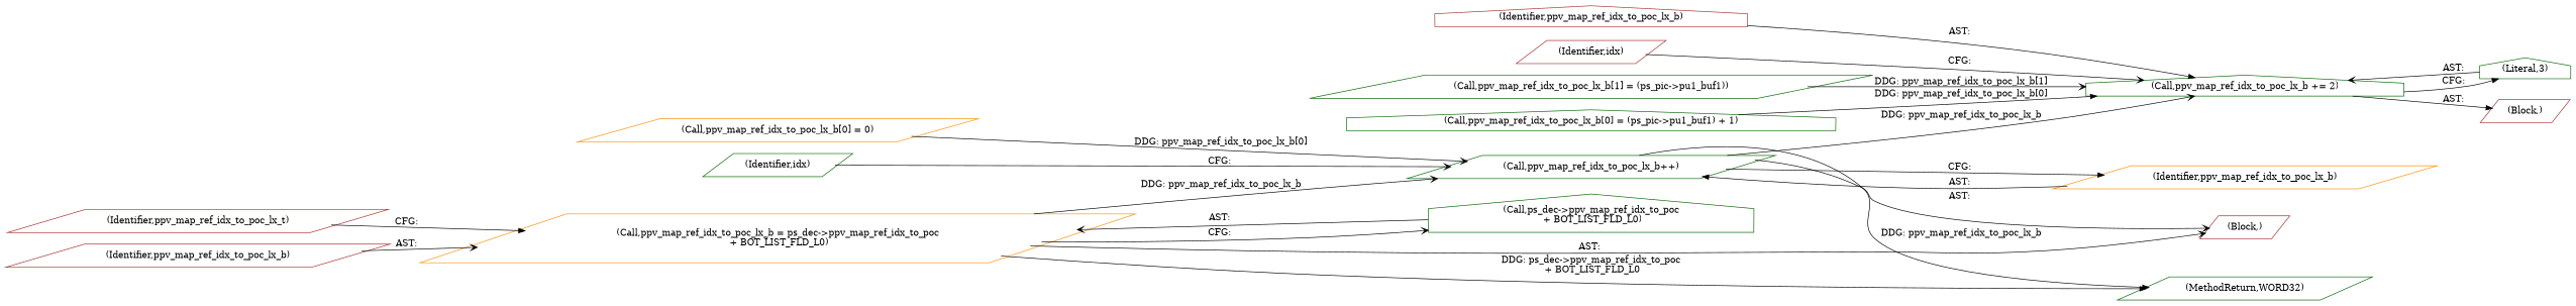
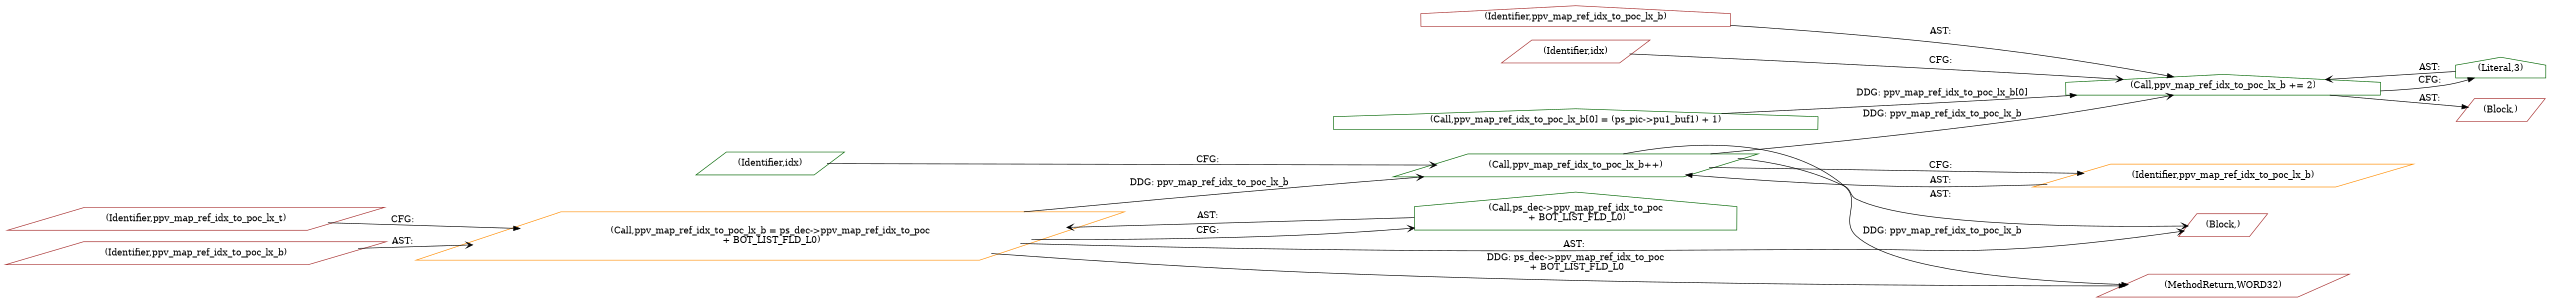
  digraph {
    rankdir=LR
    node [color=darkgreen shape=parallelogram]
    edge [arrowhead=vee]
    n1 [color=darkorange label="(Call,ppv_map_ref_idx_to_poc_lx_b = ps_dec->ppv_map_ref_idx_to_poc\n + BOT_LIST_FLD_L0)"]
    n2 [label="(Call,ppv_map_ref_idx_to_poc_lx_b++)"]
    n3 [color=brown label="(Block,)"]
-   n4 [label="(MethodReturn,WORD32)"]
+   n4 [color=brown label="(MethodReturn,WORD32)"]
    n5 [label="(Call,ps_dec->ppv_map_ref_idx_to_poc\n + BOT_LIST_FLD_L0)" shape=house]
    n6 [label="(Call,ppv_map_ref_idx_to_poc_lx_b += 2)" shape=house]
    n7 [color=darkorange label="(Identifier,ppv_map_ref_idx_to_poc_lx_b)"]
    n8 [label="(Literal,3)" shape=house]
    n9 [color=brown label="(Block,)"]
    n10 [color=brown label="(Identifier,ppv_map_ref_idx_to_poc_lx_t)"]
    n11 [color=brown label="(Identifier,ppv_map_ref_idx_to_poc_lx_b)" shape=house]
    n12 [color=brown label="(Identifier,idx)"]
-   n13 [label="(Call,ppv_map_ref_idx_to_poc_lx_b[1] = (ps_pic->pu1_buf1))"]
    n14 [label="(Call,ppv_map_ref_idx_to_poc_lx_b[0] = (ps_pic->pu1_buf1) + 1)" shape=house]
-   n15 [color=darkorange label="(Call,ppv_map_ref_idx_to_poc_lx_b[0] = 0)"]
    n16 [label="(Identifier,idx)"]
    n17 [color=brown label="(Identifier,ppv_map_ref_idx_to_poc_lx_b)"]
    n1 -> n2 [label="DDG: ppv_map_ref_idx_to_poc_lx_b"]
    n1 -> n3 [label="AST: "]
    n1 -> n4 [arrowhead=normal label="DDG: ps_dec->ppv_map_ref_idx_to_poc\n + BOT_LIST_FLD_L0"]
    n1 -> n5 [label="CFG: "]
    n2 -> n3 [label="AST: "]
    n2 -> n4 [arrowhead=normal label="DDG: ppv_map_ref_idx_to_poc_lx_b"]
    n2 -> n6 [label="DDG: ppv_map_ref_idx_to_poc_lx_b"]
    n2 -> n7 [arrowhead=normal label="CFG: "]
    n5 -> n1 [label="AST: "]
    n6 -> n8 [arrowhead=normal label="CFG: "]
    n6 -> n9 [arrowhead=normal label="AST: "]
    n7 -> n2 [arrowhead=normal label="AST: "]
    n8 -> n6 [label="AST: "]
    n10 -> n1 [arrowhead=normal label="CFG: "]
    n11 -> n6 [arrowhead=normal label="AST: "]
    n12 -> n6 [label="CFG: "]
-   n13 -> n6 [label="DDG: ppv_map_ref_idx_to_poc_lx_b[1]"]
    n14 -> n6 [arrowhead=normal label="DDG: ppv_map_ref_idx_to_poc_lx_b[0]"]
-   n15 -> n2 [label="DDG: ppv_map_ref_idx_to_poc_lx_b[0]"]
    n16 -> n2 [label="CFG: "]
    n17 -> n1 [label="AST: "]
  }
